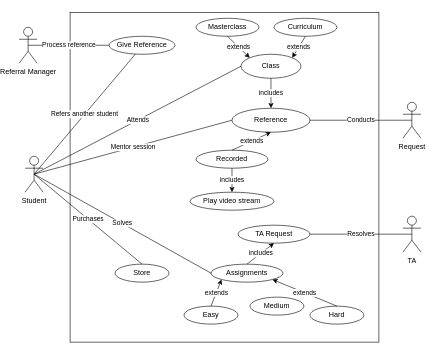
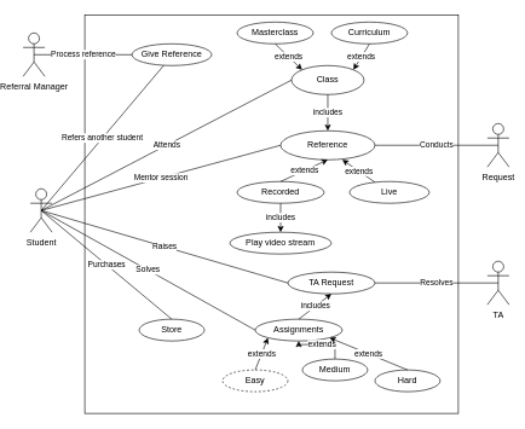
  <mxCell id="0" />
  <mxCell id="1" parent="0" />
  <mxCell id="2" value="" style="rounded=0;whiteSpace=wrap;html=1;" parent="1" vertex="1"><mxGeometry x="105" y="20" width="515" height="550" as="geometry" /></mxCell>
  <mxCell id="3" value="Student" style="shape=umlActor;verticalLabelPosition=bottom;verticalAlign=top;html=1;outlineConnect=0;" parent="1" vertex="1"><mxGeometry x="30" y="260" width="30" height="60" as="geometry" /></mxCell>
- <mxCell id="4" value="Easy" style="ellipse;whiteSpace=wrap;html=1;" parent="1" vertex="1"><mxGeometry x="295" y="510" width="90" height="30" as="geometry" /></mxCell>
+ <mxCell id="4" value="Easy" style="ellipse;whiteSpace=wrap;html=1;dashed=1;" parent="1" vertex="1"><mxGeometry x="295" y="510" width="90" height="30" as="geometry" /></mxCell>
  <mxCell id="5" value="Reference" style="ellipse;whiteSpace=wrap;html=1;" parent="1" vertex="1"><mxGeometry x="375" y="180" width="130" height="40" as="geometry" /></mxCell>
  <mxCell id="6" value="Class" style="ellipse;whiteSpace=wrap;html=1;" parent="1" vertex="1"><mxGeometry x="390" y="90" width="100" height="40" as="geometry" /></mxCell>
  <mxCell id="7" value="Masterclass" style="ellipse;whiteSpace=wrap;html=1;" parent="1" vertex="1"><mxGeometry x="315" y="30" width="105" height="30" as="geometry" /></mxCell>
  <mxCell id="8" value="Recorded" style="ellipse;whiteSpace=wrap;html=1;" parent="1" vertex="1"><mxGeometry x="315" y="250" width="120" height="30" as="geometry" /></mxCell>
  <mxCell id="9" value="Assignments" style="ellipse;whiteSpace=wrap;html=1;" parent="1" vertex="1"><mxGeometry x="340" y="440" width="120" height="30" as="geometry" /></mxCell>
+ <mxCell id="10" value="Live" style="ellipse;whiteSpace=wrap;html=1;" parent="1" vertex="1"><mxGeometry x="470" y="250" width="110" height="30" as="geometry" /></mxCell>
  <mxCell id="11" value="TA Request" style="ellipse;whiteSpace=wrap;html=1;" parent="1" vertex="1"><mxGeometry x="385" y="375" width="120" height="30" as="geometry" /></mxCell>
  <mxCell id="12" value="Play video stream" style="ellipse;whiteSpace=wrap;html=1;" parent="1" vertex="1"><mxGeometry x="305" y="320" width="140" height="30" as="geometry" /></mxCell>
  <mxCell id="13" value="Attends" style="endArrow=none;html=1;rounded=0;exitX=0.5;exitY=0.5;exitDx=0;exitDy=0;exitPerimeter=0;entryX=0;entryY=0.5;entryDx=0;entryDy=0;" parent="1" source="3" target="6" edge="1"><mxGeometry width="50" height="50" relative="1" as="geometry"><mxPoint x="450" y="250" as="sourcePoint" /><mxPoint x="500" y="200" as="targetPoint" /><Array as="points" /></mxGeometry></mxCell>
+ <mxCell id="14" value="extends" style="edgeStyle=orthogonalEdgeStyle;rounded=0;orthogonalLoop=1;jettySize=auto;html=1;exitX=0.5;exitY=0;exitDx=0;exitDy=0;entryX=0.5;entryY=1;entryDx=0;entryDy=0;" parent="1" source="15" target="9" edge="1"><mxGeometry relative="1" as="geometry" /></mxCell>
  <mxCell id="15" value="Medium" style="ellipse;whiteSpace=wrap;html=1;" parent="1" vertex="1"><mxGeometry x="405" y="495" width="90" height="30" as="geometry" /></mxCell>
  <mxCell id="16" value="Hard" style="ellipse;whiteSpace=wrap;html=1;" parent="1" vertex="1"><mxGeometry x="505" y="510" width="90" height="30" as="geometry" /></mxCell>
  <mxCell id="17" value="Solves" style="endArrow=none;html=1;rounded=0;entryX=0;entryY=0.5;entryDx=0;entryDy=0;" parent="1" target="9" edge="1"><mxGeometry width="50" height="50" relative="1" as="geometry"><mxPoint x="45" y="290" as="sourcePoint" /><mxPoint x="500" y="200" as="targetPoint" /></mxGeometry></mxCell>
+ <mxCell id="18" value="extends" style="endArrow=classic;html=1;rounded=0;entryX=0.654;entryY=1;entryDx=0;entryDy=0;entryPerimeter=0;" parent="1" source="10" target="5" edge="1"><mxGeometry width="50" height="50" relative="1" as="geometry"><mxPoint x="450" y="250" as="sourcePoint" /><mxPoint x="500" y="200" as="targetPoint" /></mxGeometry></mxCell>
  <mxCell id="19" value="extends" style="endArrow=classic;html=1;rounded=0;entryX=0.5;entryY=1;entryDx=0;entryDy=0;exitX=0.5;exitY=0;exitDx=0;exitDy=0;" parent="1" source="8" target="5" edge="1"><mxGeometry width="50" height="50" relative="1" as="geometry"><mxPoint x="450" y="250" as="sourcePoint" /><mxPoint x="500" y="200" as="targetPoint" /></mxGeometry></mxCell>
  <mxCell id="20" value="includes" style="endArrow=classic;html=1;rounded=0;entryX=0.5;entryY=0;entryDx=0;entryDy=0;exitX=0.5;exitY=1;exitDx=0;exitDy=0;" parent="1" source="8" target="12" edge="1"><mxGeometry width="50" height="50" relative="1" as="geometry"><mxPoint x="450" y="250" as="sourcePoint" /><mxPoint x="500" y="200" as="targetPoint" /></mxGeometry></mxCell>
  <mxCell id="21" value="extends" style="endArrow=classic;html=1;rounded=0;entryX=0;entryY=1;entryDx=0;entryDy=0;exitX=0.5;exitY=0;exitDx=0;exitDy=0;" parent="1" source="4" target="9" edge="1"><mxGeometry width="50" height="50" relative="1" as="geometry"><mxPoint x="450" y="250" as="sourcePoint" /><mxPoint x="500" y="200" as="targetPoint" /></mxGeometry></mxCell>
  <mxCell id="22" value="extends" style="endArrow=classic;html=1;rounded=0;entryX=1;entryY=1;entryDx=0;entryDy=0;exitX=0.5;exitY=0;exitDx=0;exitDy=0;" parent="1" source="16" target="9" edge="1"><mxGeometry width="50" height="50" relative="1" as="geometry"><mxPoint x="450" y="250" as="sourcePoint" /><mxPoint x="500" y="200" as="targetPoint" /></mxGeometry></mxCell>
  <mxCell id="23" value="TA" style="shape=umlActor;verticalLabelPosition=bottom;verticalAlign=top;html=1;outlineConnect=0;" parent="1" vertex="1"><mxGeometry x="660" y="360" width="30" height="60" as="geometry" /></mxCell>
  <mxCell id="24" value="includes" style="endArrow=classic;html=1;rounded=0;entryX=0.5;entryY=1;entryDx=0;entryDy=0;exitX=0.5;exitY=0;exitDx=0;exitDy=0;" parent="1" source="9" target="11" edge="1"><mxGeometry width="50" height="50" relative="1" as="geometry"><mxPoint x="450" y="250" as="sourcePoint" /><mxPoint x="500" y="200" as="targetPoint" /></mxGeometry></mxCell>
  <mxCell id="25" value="Resolves" style="endArrow=none;html=1;rounded=0;entryX=0.5;entryY=0.5;entryDx=0;entryDy=0;entryPerimeter=0;exitX=1;exitY=0.5;exitDx=0;exitDy=0;" parent="1" source="11" target="23" edge="1"><mxGeometry width="50" height="50" relative="1" as="geometry"><mxPoint x="505" y="200" as="sourcePoint" /><mxPoint x="825" y="200" as="targetPoint" /><Array as="points" /></mxGeometry></mxCell>
+ <mxCell id="26" value="Raises" style="endArrow=none;html=1;rounded=0;entryX=0;entryY=0.5;entryDx=0;entryDy=0;exitX=0.5;exitY=0.5;exitDx=0;exitDy=0;exitPerimeter=0;" parent="1" source="3" target="11" edge="1"><mxGeometry width="50" height="50" relative="1" as="geometry"><mxPoint x="450" y="250" as="sourcePoint" /><mxPoint x="500" y="200" as="targetPoint" /></mxGeometry></mxCell>
  <mxCell id="27" value="includes" style="endArrow=classic;html=1;rounded=0;entryX=0.5;entryY=0;entryDx=0;entryDy=0;exitX=0.5;exitY=1;exitDx=0;exitDy=0;" parent="1" source="6" target="5" edge="1"><mxGeometry width="50" height="50" relative="1" as="geometry"><mxPoint x="450" y="250" as="sourcePoint" /><mxPoint x="500" y="200" as="targetPoint" /></mxGeometry></mxCell>
  <mxCell id="28" value="Curriculum" style="ellipse;whiteSpace=wrap;html=1;" parent="1" vertex="1"><mxGeometry x="445" y="30" width="105" height="30" as="geometry" /></mxCell>
  <mxCell id="29" value="extends" style="endArrow=classic;html=1;rounded=0;entryX=1;entryY=0;entryDx=0;entryDy=0;exitX=0.5;exitY=1;exitDx=0;exitDy=0;" parent="1" source="28" target="6" edge="1"><mxGeometry width="50" height="50" relative="1" as="geometry"><mxPoint x="450" y="250" as="sourcePoint" /><mxPoint x="500" y="200" as="targetPoint" /></mxGeometry></mxCell>
  <mxCell id="30" value="extends" style="endArrow=classic;html=1;rounded=0;entryX=0;entryY=0;entryDx=0;entryDy=0;exitX=0.5;exitY=1;exitDx=0;exitDy=0;" parent="1" source="7" target="6" edge="1"><mxGeometry width="50" height="50" relative="1" as="geometry"><mxPoint x="497.5" y="90" as="sourcePoint" /><mxPoint x="485.355" y="134.393" as="targetPoint" /><Array as="points" /></mxGeometry></mxCell>
  <mxCell id="31" value="Request" style="shape=umlActor;verticalLabelPosition=bottom;verticalAlign=top;html=1;outlineConnect=0;" parent="1" vertex="1"><mxGeometry x="660" y="170" width="30" height="60" as="geometry" /></mxCell>
  <mxCell id="32" value="Mentor session" style="endArrow=none;html=1;rounded=0;exitX=0.5;exitY=0.5;exitDx=0;exitDy=0;exitPerimeter=0;entryX=0;entryY=0.5;entryDx=0;entryDy=0;" parent="1" source="3" target="5" edge="1"><mxGeometry width="50" height="50" relative="1" as="geometry"><mxPoint x="49" y="290" as="sourcePoint" /><mxPoint x="340" y="210" as="targetPoint" /><Array as="points" /></mxGeometry></mxCell>
  <mxCell id="33" value="Conducts" style="endArrow=none;html=1;rounded=0;exitX=0.5;exitY=0.5;exitDx=0;exitDy=0;exitPerimeter=0;entryX=1;entryY=0.5;entryDx=0;entryDy=0;" parent="1" source="31" target="5" edge="1"><mxGeometry width="50" height="50" relative="1" as="geometry"><mxPoint x="62.5" y="276" as="sourcePoint" /><mxPoint x="400" y="145" as="targetPoint" /><Array as="points" /></mxGeometry></mxCell>
  <mxCell id="34" value="Give Reference" style="ellipse;whiteSpace=wrap;html=1;" parent="1" vertex="1"><mxGeometry x="170" y="60" width="110" height="30" as="geometry" /></mxCell>
  <mxCell id="35" value="Referral Manager" style="shape=umlActor;verticalLabelPosition=bottom;verticalAlign=top;html=1;outlineConnect=0;" parent="1" vertex="1"><mxGeometry x="20" y="45" width="30" height="60" as="geometry" /></mxCell>
  <mxCell id="36" value="Process reference" style="endArrow=none;html=1;rounded=0;elbow=vertical;entryX=0;entryY=0.5;entryDx=0;entryDy=0;exitX=0.5;exitY=0.5;exitDx=0;exitDy=0;exitPerimeter=0;" parent="1" source="35" target="34" edge="1"><mxGeometry width="50" height="50" relative="1" as="geometry"><mxPoint x="450" y="250" as="sourcePoint" /><mxPoint x="500" y="200" as="targetPoint" /></mxGeometry></mxCell>
  <mxCell id="37" value="Refers another student" style="endArrow=none;html=1;rounded=0;elbow=vertical;entryX=0.4;entryY=0.987;entryDx=0;entryDy=0;entryPerimeter=0;exitX=0.5;exitY=0.5;exitDx=0;exitDy=0;exitPerimeter=0;" parent="1" source="3" target="34" edge="1"><mxGeometry width="50" height="50" relative="1" as="geometry"><mxPoint x="450" y="250" as="sourcePoint" /><mxPoint x="500" y="200" as="targetPoint" /></mxGeometry></mxCell>
  <mxCell id="38" style="edgeStyle=none;rounded=0;orthogonalLoop=1;jettySize=auto;html=1;exitX=0.5;exitY=0;exitDx=0;exitDy=0;elbow=vertical;" parent="1" source="2" target="2" edge="1"><mxGeometry relative="1" as="geometry" /></mxCell>
  <mxCell id="39" value="Store" style="ellipse;whiteSpace=wrap;html=1;" parent="1" vertex="1"><mxGeometry x="180" y="440" width="90" height="30" as="geometry" /></mxCell>
  <mxCell id="40" value="Purchases" style="endArrow=none;html=1;rounded=0;elbow=vertical;exitX=0.5;exitY=0.5;exitDx=0;exitDy=0;exitPerimeter=0;entryX=0.5;entryY=0;entryDx=0;entryDy=0;" parent="1" source="3" target="39" edge="1"><mxGeometry width="50" height="50" relative="1" as="geometry"><mxPoint x="210" y="290" as="sourcePoint" /><mxPoint x="260" y="240" as="targetPoint" /></mxGeometry></mxCell>
